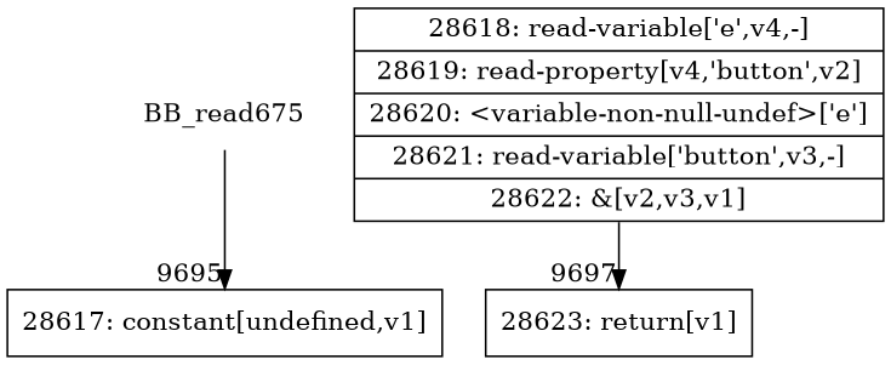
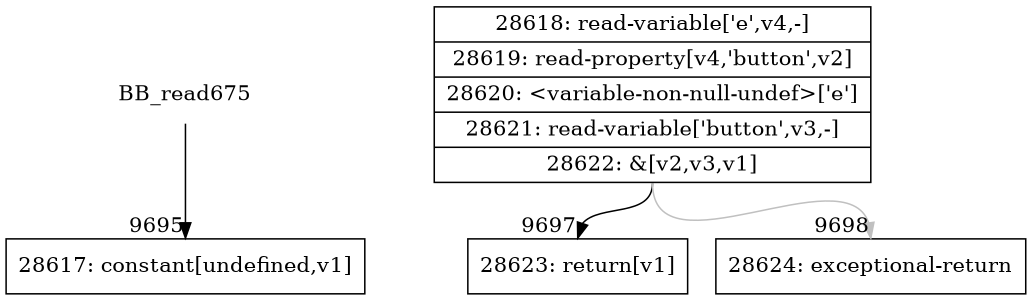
  digraph {
    rankdir=TD
    node [shape=record]
    edge [headport=n tailport=s]
    n1 [label=BB_read675 shape=none]
    n2 [label="{28617: constant[undefined,v1]}"]
    n3 [label="{28618: read-variable['e',v4,-]|28619: read-property[v4,'button',v2]|28620: \<variable-non-null-undef\>['e']|28621: read-variable['button',v3,-]|28622: &[v2,v3,v1]}"]
    n4 [label="{28623: return[v1]}"]
+   n5 [label="{28624: exceptional-return}"]
    n1 -> n2 [headlabel="    9695"]
    n3 -> n4 [headlabel="      9697"]
+   n3 -> n5 [color=gray headlabel="      9698"]
  }
